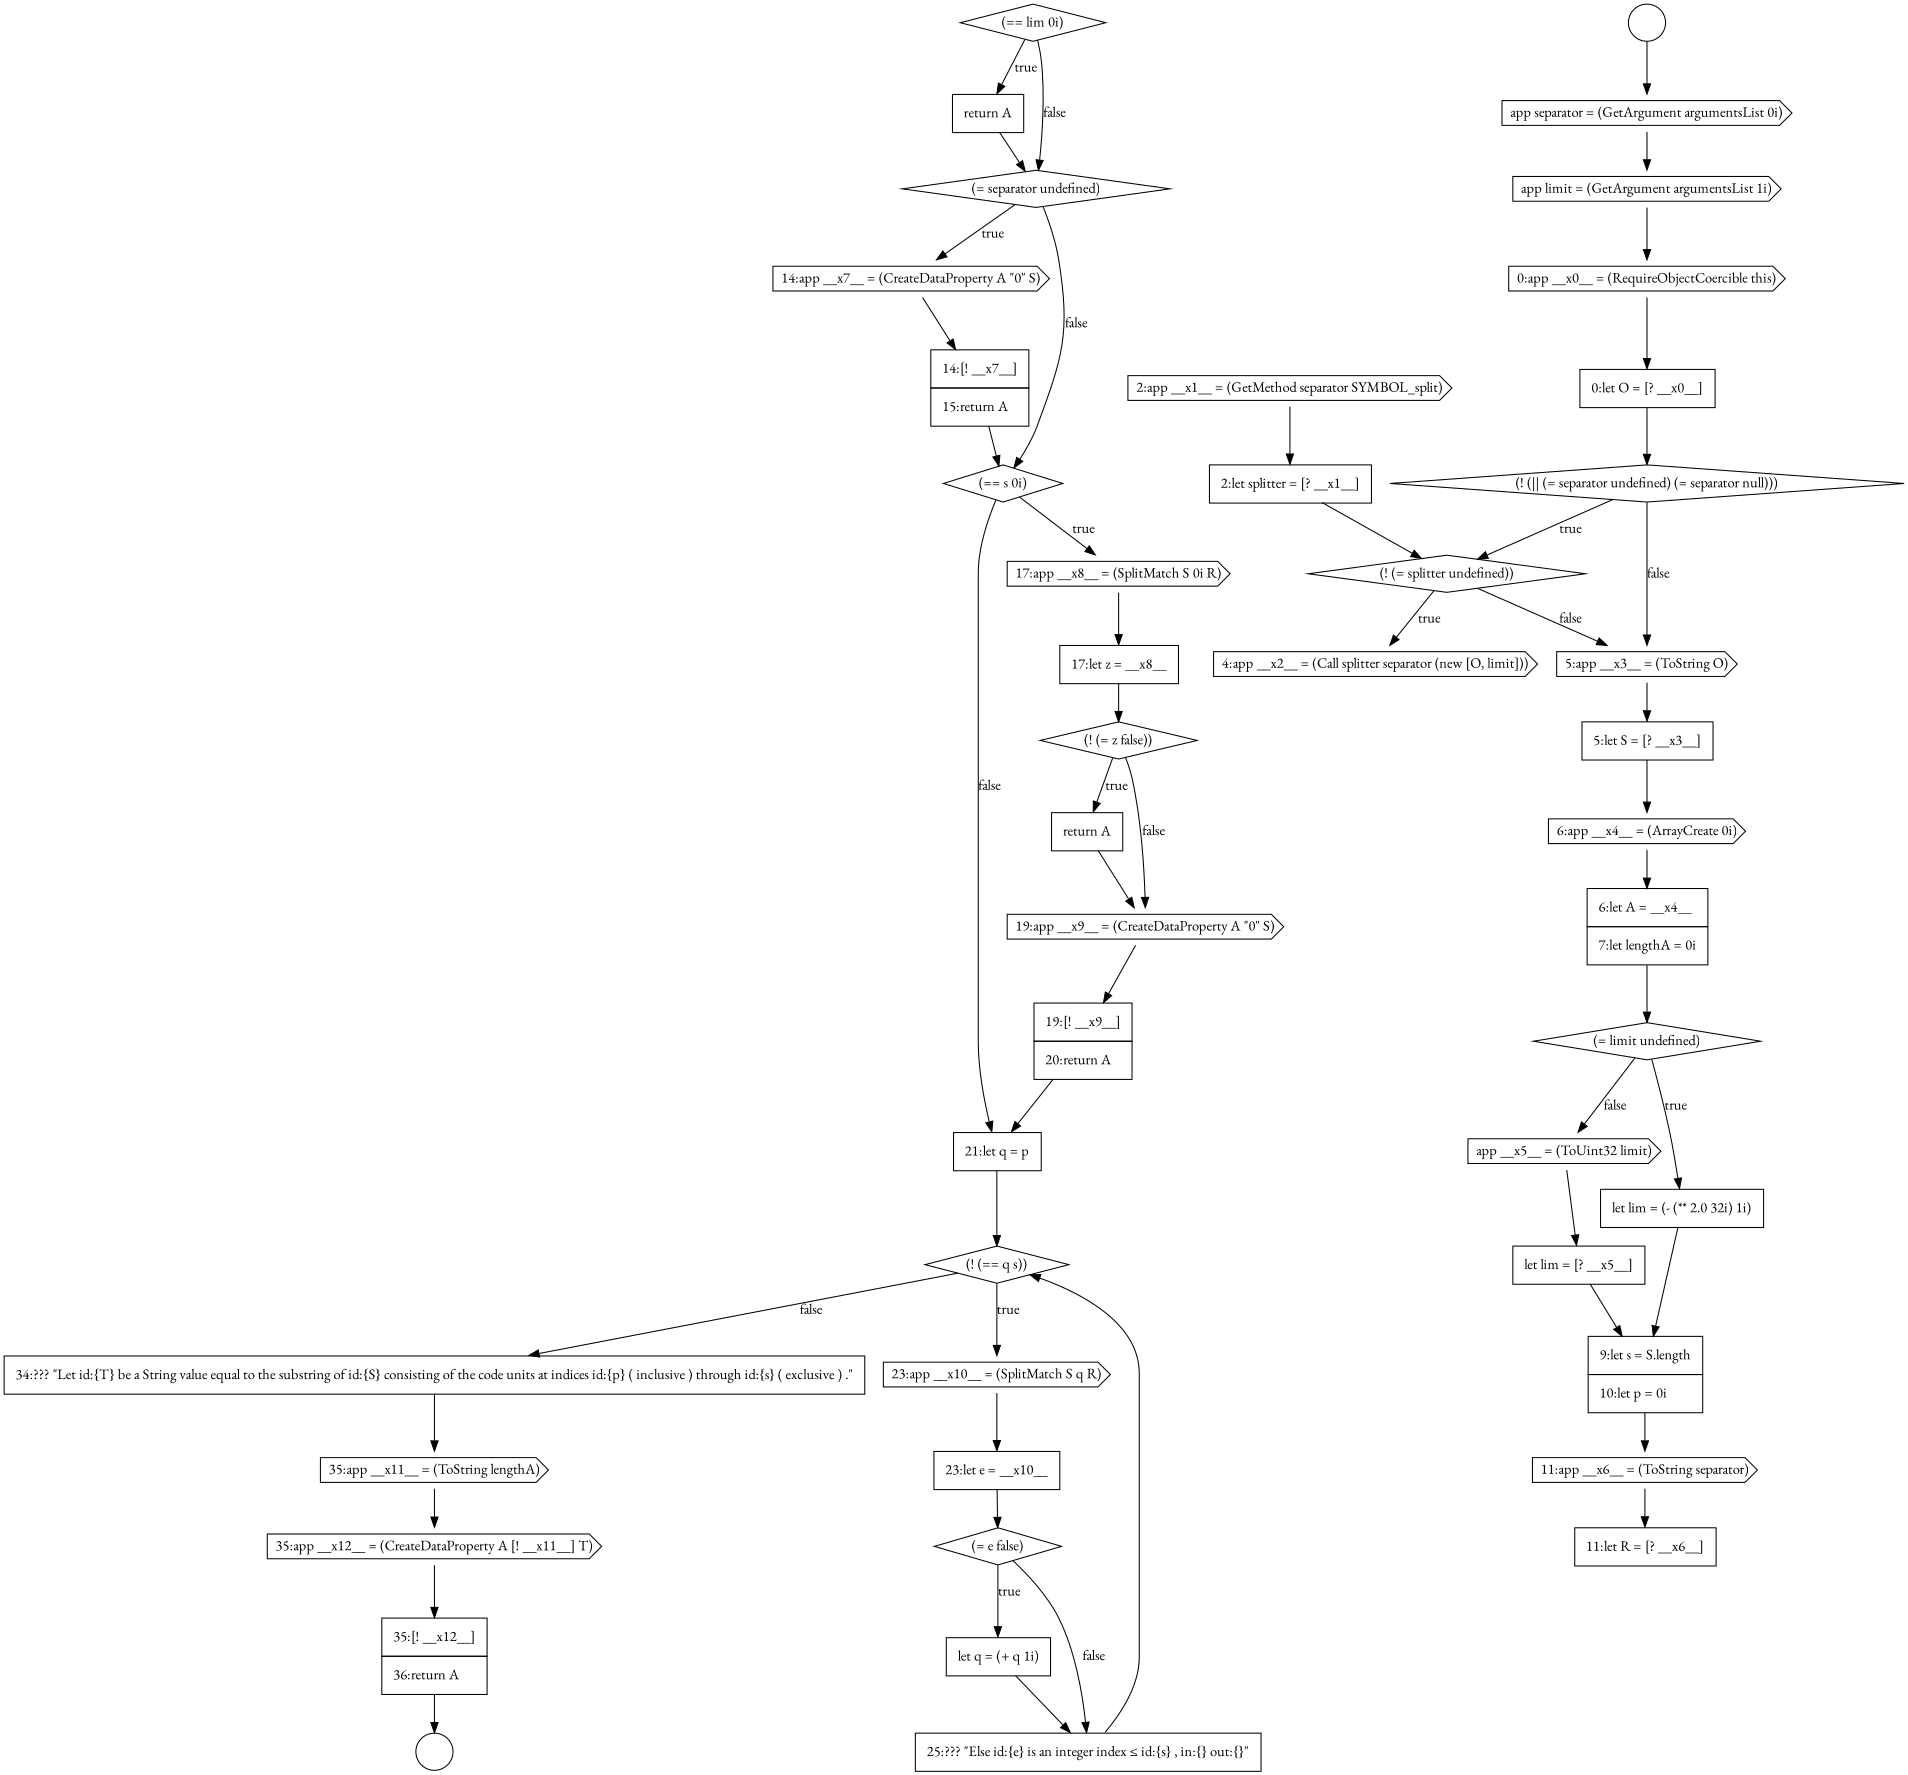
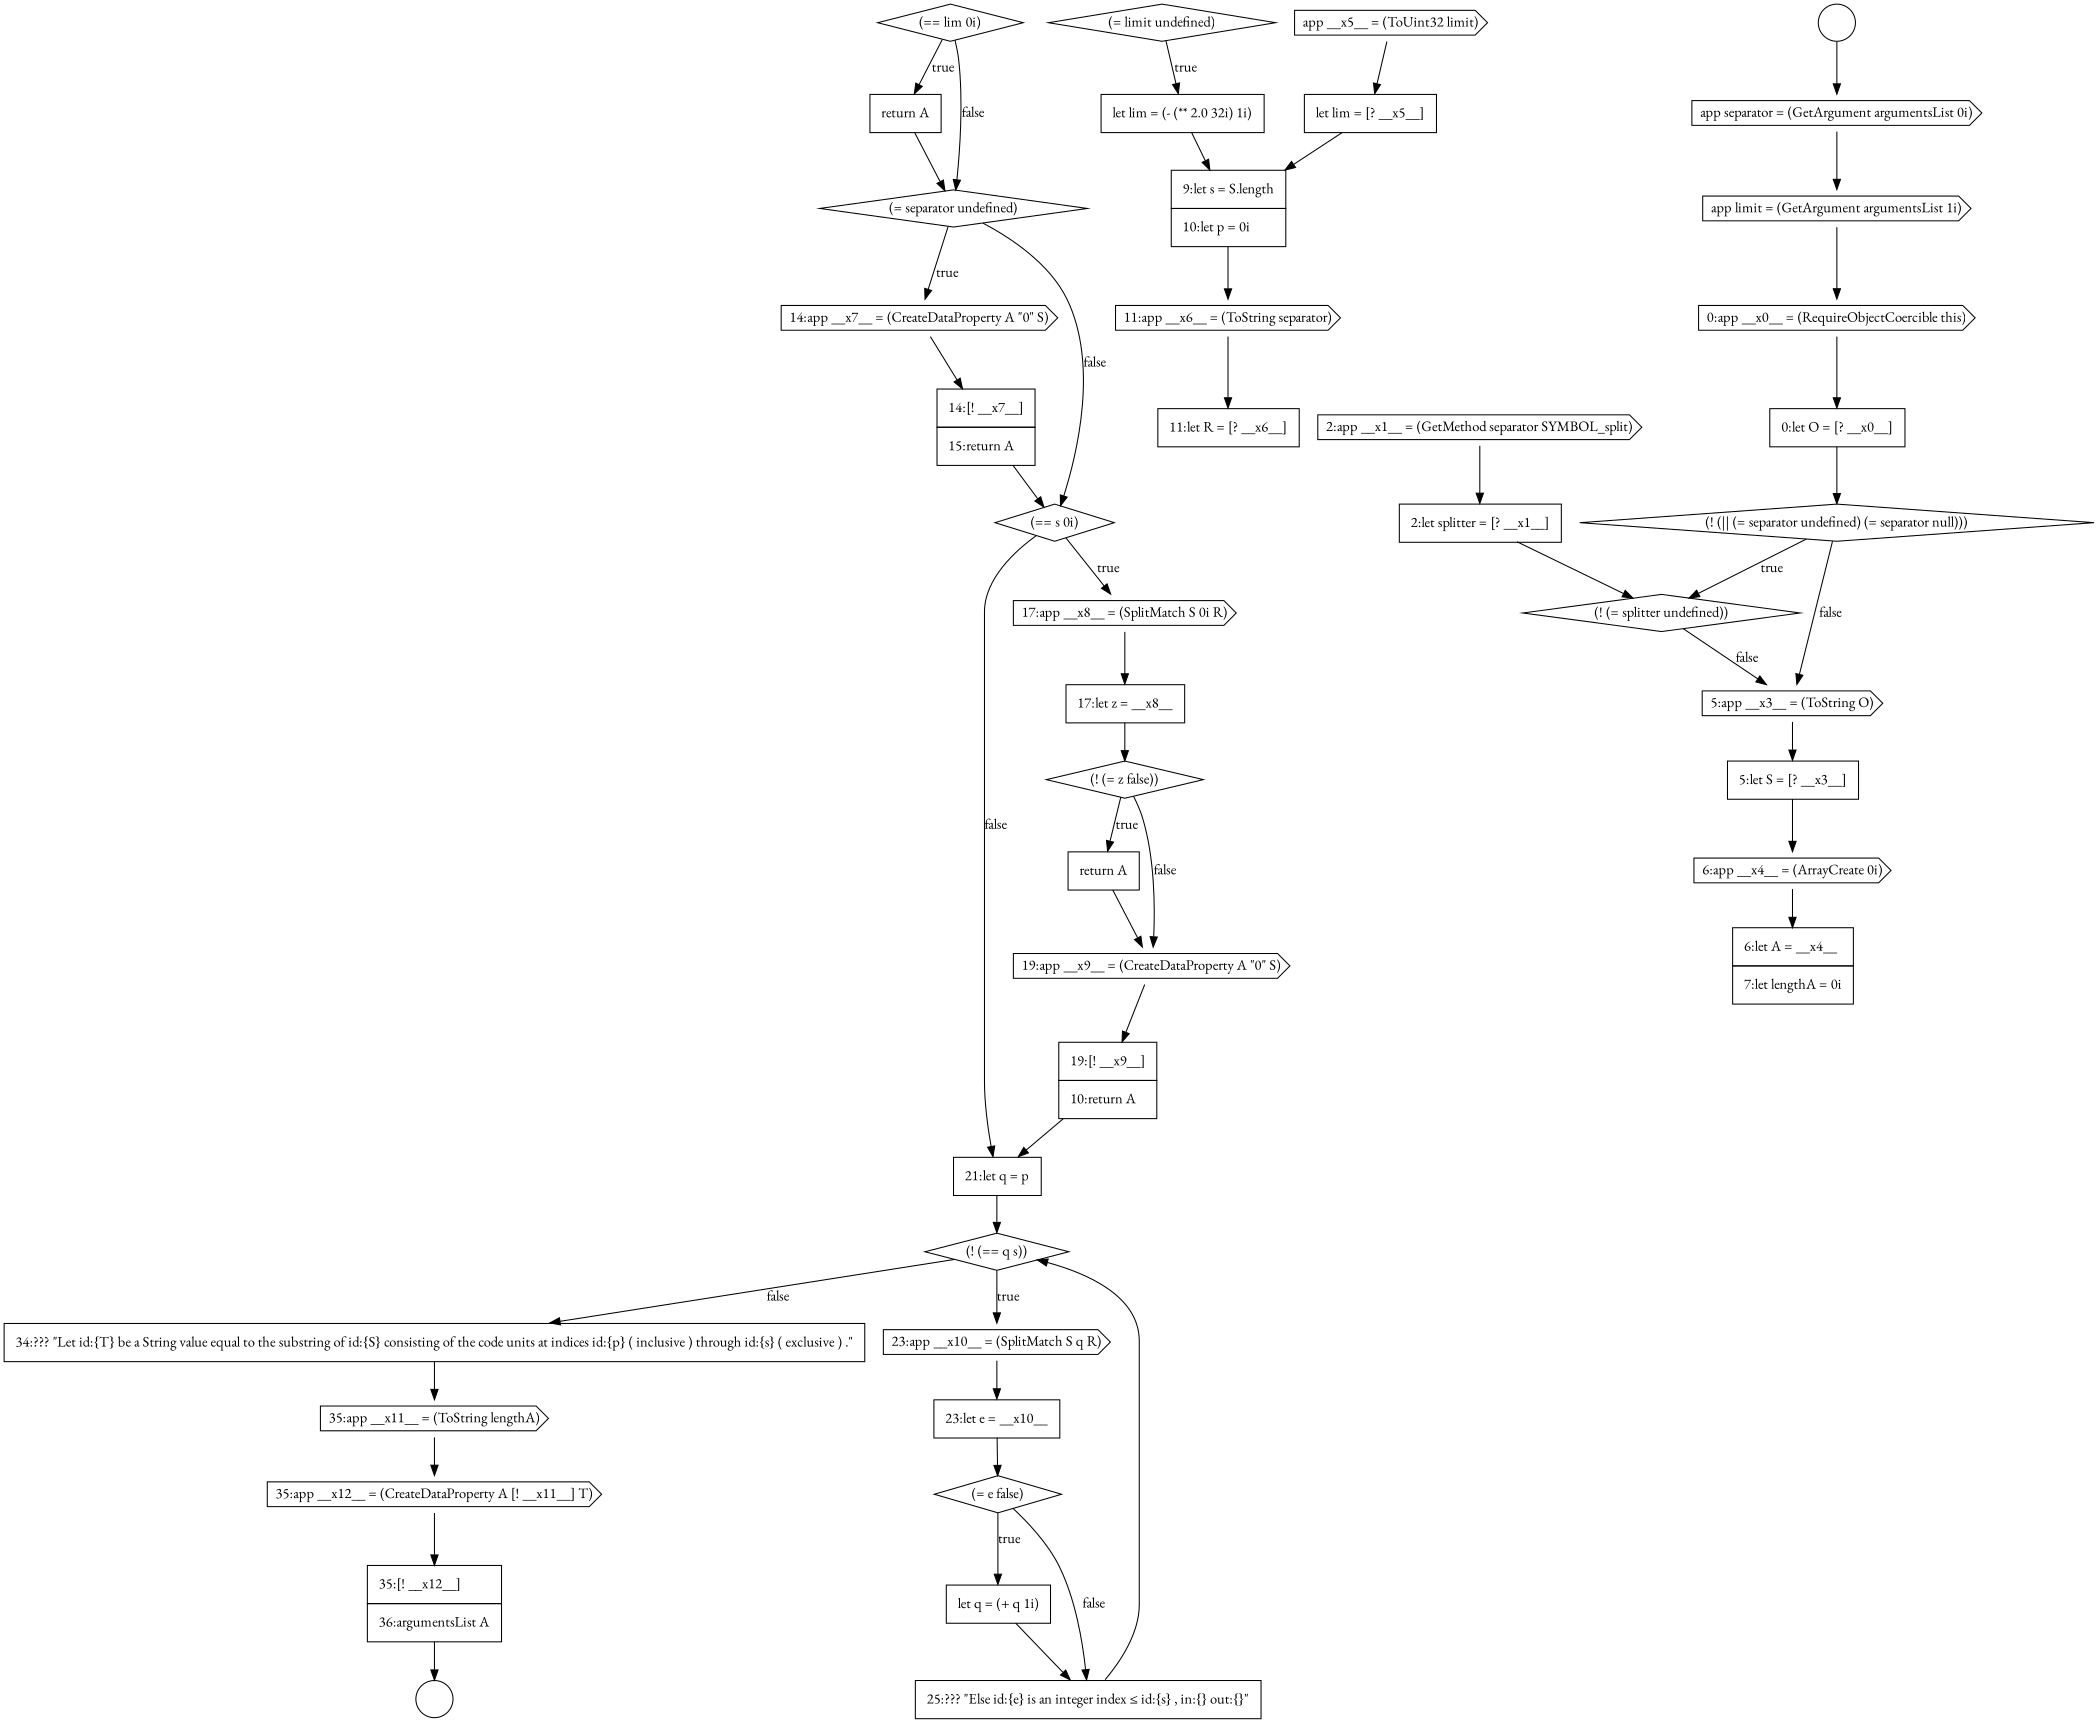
  digraph {
    fontname="EB Garamond"
    node [color=black fillcolor=white fontname="EB Garamond" shape=none style=filled]
    edge [color=black fontname="EB Garamond"]
    n1 [label=<<font color="black">14:app __x7__ = (CreateDataProperty A &quot;0&quot; S)</font>> shape=cds]
    n2 [label=<<font color="black">     <table border="0" cellborder="1" cellspacing="0" cellpadding="10">       <tr><td align="left">14:[! __x7__]</td></tr>       <tr><td align="left">15:return A</td></tr>     </table>   </font>> margin=0]
    n3 [label=<<font color="black">(== s 0i)</font>> shape=diamond]
    n4 [label=<<font color="black">(== lim 0i)</font>> shape=diamond]
    n5 [label=<<font color="black">     <table border="0" cellborder="1" cellspacing="0" cellpadding="10">       <tr><td align="left">return A</td></tr>     </table>   </font>> margin=0]
    n6 [label=<<font color="black">(= separator undefined)</font>> shape=diamond]
    n7 [label=<<font color="black">     <table border="0" cellborder="1" cellspacing="0" cellpadding="10">       <tr><td align="left">23:let e = __x10__</td></tr>     </table>   </font>> margin=0]
    n8 [label=<<font color="black">(= e false)</font>> shape=diamond]
    n9 [label=<<font color="black">     <table border="0" cellborder="1" cellspacing="0" cellpadding="10">       <tr><td align="left">let q = (+ q 1i)</td></tr>     </table>   </font>> margin=0]
    n10 [label=<<font color="black">     <table border="0" cellborder="1" cellspacing="0" cellpadding="10">       <tr><td align="left">25:??? &quot;Else id:{e} is an integer index &le; id:{s} , in:{} out:{}&quot;</td></tr>     </table>   </font>> margin=0]
    n11 [label=<<font color="black">     <table border="0" cellborder="1" cellspacing="0" cellpadding="10">       <tr><td align="left">let lim = [? __x5__]</td></tr>     </table>   </font>> margin=0]
    n12 [label=<<font color="black">     <table border="0" cellborder="1" cellspacing="0" cellpadding="10">       <tr><td align="left">9:let s = S.length</td></tr>       <tr><td align="left">10:let p = 0i</td></tr>     </table>   </font>> margin=0]
    n13 [label=<<font color="black">11:app __x6__ = (ToString separator)</font>> shape=cds]
-   n14 [label=<<font color="black">     <table border="0" cellborder="1" cellspacing="0" cellpadding="10">       <tr><td align="left">19:[! __x9__]</td></tr>       <tr><td align="left">20:return A</td></tr>     </table>   </font>> margin=0]
+   n14 [label=<<font color="black">     <table border="0" cellborder="1" cellspacing="0" cellpadding="10">       <tr><td align="left">19:[! __x9__]</td></tr>       <tr><td align="left">10:return A</td></tr>     </table>   </font>> margin=0]
    n15 [label=<<font color="black">     <table border="0" cellborder="1" cellspacing="0" cellpadding="10">       <tr><td align="left">21:let q = p</td></tr>     </table>   </font>> margin=0]
    n16 [label=<<font color="black">(! (== q s))</font>> shape=diamond]
    n17 [label=<<font color="black">app separator = (GetArgument argumentsList 0i)</font>> shape=cds]
    n18 [label=<<font color="black">app limit = (GetArgument argumentsList 1i)</font>> shape=cds]
    n19 [label=<<font color="black">0:app __x0__ = (RequireObjectCoercible this)</font>> shape=cds]
    n20 [label=<<font color="black">     <table border="0" cellborder="1" cellspacing="0" cellpadding="10">       <tr><td align="left">17:let z = __x8__</td></tr>     </table>   </font>> margin=0]
    n21 [label=<<font color="black">(! (= z false))</font>> shape=diamond]
    n22 [label=<<font color="black">     <table border="0" cellborder="1" cellspacing="0" cellpadding="10">       <tr><td align="left">return A</td></tr>     </table>   </font>> margin=0]
    n23 [label=<<font color="black">19:app __x9__ = (CreateDataProperty A &quot;0&quot; S)</font>> shape=cds]
    n24 [label=<<font color="black">35:app __x12__ = (CreateDataProperty A [! __x11__] T)</font>> shape=cds]
-   n25 [label=<<font color="black">     <table border="0" cellborder="1" cellspacing="0" cellpadding="10">       <tr><td align="left">35:[! __x12__]</td></tr>       <tr><td align="left">36:return A</td></tr>     </table>   </font>> margin=0]
+   n25 [label=<<font color="black">     <table border="0" cellborder="1" cellspacing="0" cellpadding="10">       <tr><td align="left">35:[! __x12__]</td></tr>       <tr><td align="left">36:argumentsList A</td></tr>     </table>   </font>> margin=0]
    n26 [label=" " shape=circle]
    n27 [label=<<font color="black">     <table border="0" cellborder="1" cellspacing="0" cellpadding="10">       <tr><td align="left">34:??? &quot;Let id:{T} be a String value equal to the substring of id:{S} consisting of the code units at indices id:{p} ( inclusive ) through id:{s} ( exclusive ) .&quot;</td></tr>     </table>   </font>> margin=0]
    n28 [label=<<font color="black">23:app __x10__ = (SplitMatch S q R)</font>> shape=cds]
    n29 [label=<<font color="black">     <table border="0" cellborder="1" cellspacing="0" cellpadding="10">       <tr><td align="left">11:let R = [? __x6__]</td></tr>     </table>   </font>> margin=0]
    n30 [label=<<font color="black">app __x5__ = (ToUint32 limit)</font>> shape=cds]
    n31 [label=<<font color="black">     <table border="0" cellborder="1" cellspacing="0" cellpadding="10">       <tr><td align="left">5:let S = [? __x3__]</td></tr>     </table>   </font>> margin=0]
    n32 [label=<<font color="black">6:app __x4__ = (ArrayCreate 0i)</font>> shape=cds]
    n33 [label=<<font color="black">     <table border="0" cellborder="1" cellspacing="0" cellpadding="10">       <tr><td align="left">6:let A = __x4__</td></tr>       <tr><td align="left">7:let lengthA = 0i</td></tr>     </table>   </font>> margin=0]
    n34 [label=<<font color="black">(! (|| (= separator undefined) (= separator null)))</font>> shape=diamond]
    n35 [label=<<font color="black">5:app __x3__ = (ToString O)</font>> shape=cds]
    n36 [label=<<font color="black">(! (= splitter undefined))</font>> shape=diamond]
    n37 [label=<<font color="black">2:app __x1__ = (GetMethod separator SYMBOL_split)</font>> shape=cds]
    n38 [label=<<font color="black">     <table border="0" cellborder="1" cellspacing="0" cellpadding="10">       <tr><td align="left">2:let splitter = [? __x1__]</td></tr>     </table>   </font>> margin=0]
    n39 [label=<<font color="black">17:app __x8__ = (SplitMatch S 0i R)</font>> shape=cds]
    n40 [label=<<font color="black">     <table border="0" cellborder="1" cellspacing="0" cellpadding="10">       <tr><td align="left">0:let O = [? __x0__]</td></tr>     </table>   </font>> margin=0]
    n41 [label=<<font color="black">(= limit undefined)</font>> shape=diamond]
    n42 [label=<<font color="black">     <table border="0" cellborder="1" cellspacing="0" cellpadding="10">       <tr><td align="left">let lim = (- (** 2.0 32i) 1i)</td></tr>     </table>   </font>> margin=0]
    n43 [label=<<font color="black">35:app __x11__ = (ToString lengthA)</font>> shape=cds]
-   n44 [label=<<font color="black">4:app __x2__ = (Call splitter separator (new [O, limit]))</font>> shape=cds]
    n45 [label=" " shape=circle]
    n1 -> n2
    n2 -> n3
    n3 -> n15 [label=<<font color="black">false</font>>]
    n3 -> n39 [label=<<font color="black">true</font>>]
    n4 -> n5 [label=<<font color="black">true</font>>]
    n4 -> n6 [label=<<font color="black">false</font>>]
    n5 -> n6
    n6 -> n1 [label=<<font color="black">true</font>>]
    n6 -> n3 [label=<<font color="black">false</font>>]
    n7 -> n8
    n8 -> n9 [label=<<font color="black">true</font>>]
    n8 -> n10 [label=<<font color="black">false</font>>]
    n9 -> n10
    n10 -> n16
    n11 -> n12
    n12 -> n13
    n13 -> n29
    n14 -> n15
    n15 -> n16
    n16 -> n27 [label=<<font color="black">false</font>>]
    n16 -> n28 [label=<<font color="black">true</font>>]
    n17 -> n18
    n18 -> n19
    n19 -> n40
    n20 -> n21
    n21 -> n22 [label=<<font color="black">true</font>>]
    n21 -> n23 [label=<<font color="black">false</font>>]
    n22 -> n23
    n23 -> n14
    n24 -> n25
    n25 -> n26
    n27 -> n43
    n28 -> n7
    n30 -> n11
    n31 -> n32
    n32 -> n33
-   n33 -> n41
    n34 -> n35 [label=<<font color="black">false</font>>]
    n34 -> n36 [label=<<font color="black">true</font>>]
    n35 -> n31
    n36 -> n35 [label=<<font color="black">false</font>>]
-   n36 -> n44 [label=<<font color="black">true</font>>]
    n37 -> n38
    n38 -> n36
    n39 -> n20
    n40 -> n34
-   n41 -> n30 [label=<<font color="black">false</font>>]
    n41 -> n42 [label=<<font color="black">true</font>>]
    n42 -> n12
    n43 -> n24
    n45 -> n17
  }
